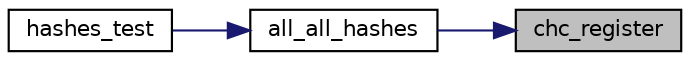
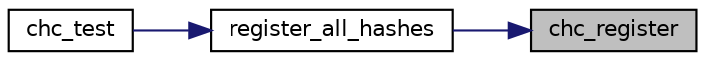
  digraph {
    rankdir=RL
    node [color=black fillcolor=white fontname=Helvetica fontsize=10 shape=record style=filled]
    edge [color=midnightblue dir=back fontname=Helvetica fontsize=10 labelfontname=Helvetica labelfontsize=10 style=solid]
    n1 [fillcolor=grey75 fontcolor=black height=0.2 label=chc_register width=0.4]
-   n2 [height=0.2 label=all_all_hashes width=0.4]
-   n3 [height=0.2 label=hashes_test width=0.4]
+   n2 [height=0.2 label=register_all_hashes width=0.4]
+   n3 [height=0.2 label=chc_test width=0.4]
    n1 -> n2
    n2 -> n3
  }
